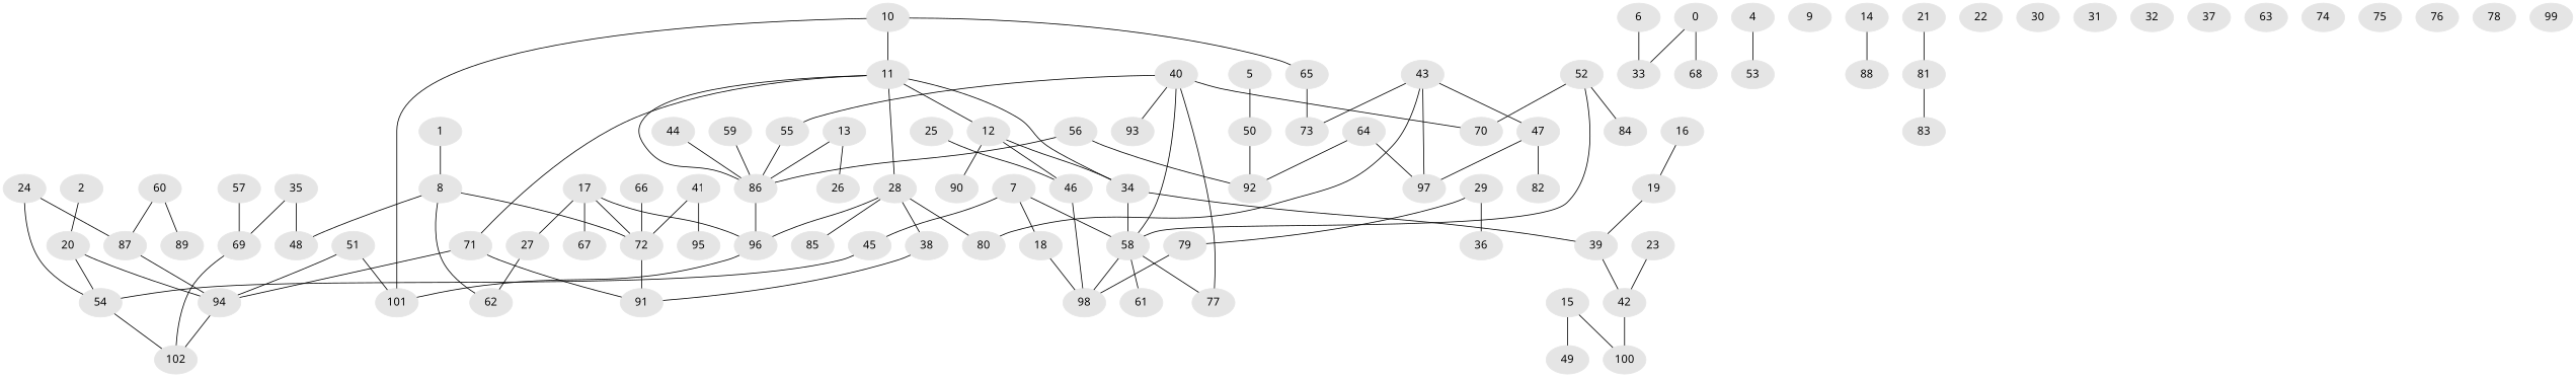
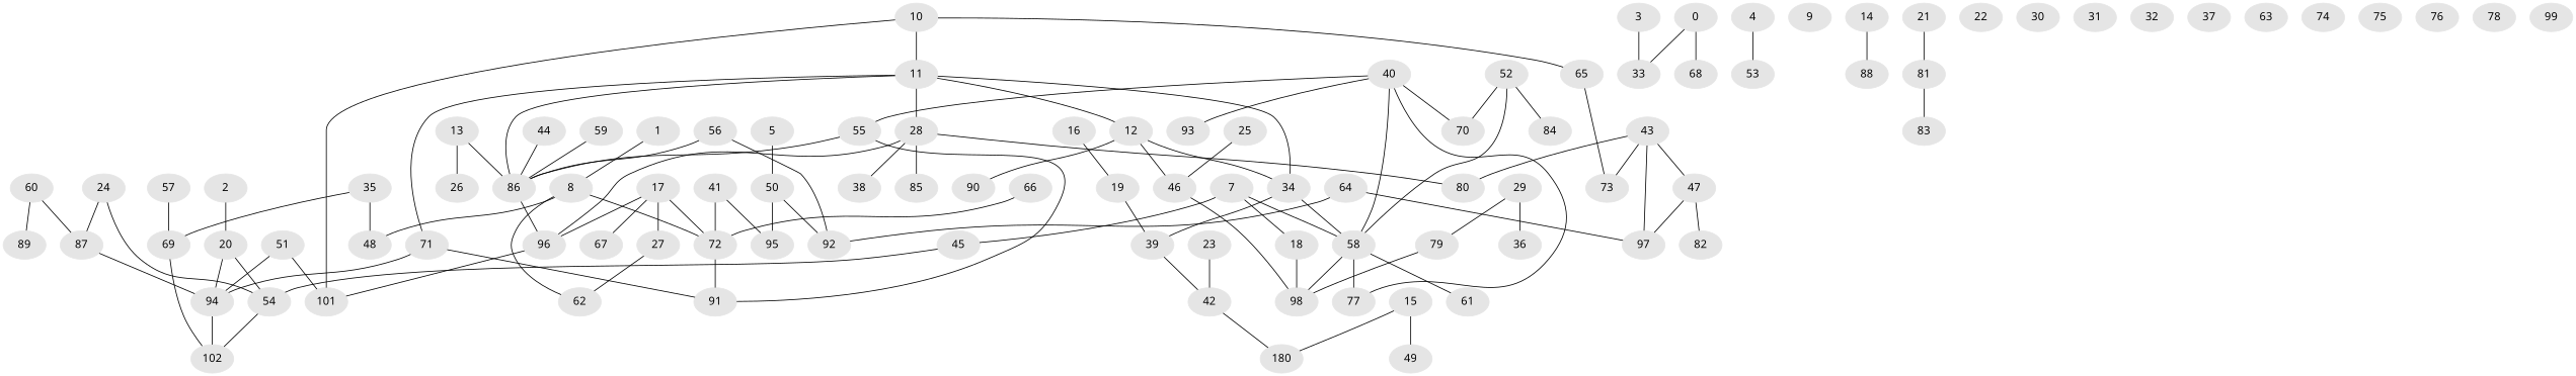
  graph {
    fontname="Noto Sans"
    node [color=gray90 fontname="Noto Sans" style=filled]
    edge [fontname="Noto Sans"]
    1
    8
    48
    62
    72
    2
    20
    54
    94
-   3 [label=6]
+   3
    33
    4
    53
    5
    50
    95
    92
    n18 [label=0]
    68
    7
    18
    45
    58
    98
    77
    61
    91
    9
    10
    11
    65
    101
    12
    28
    34
    71
    86
    73
    46
    90
    96
    38
    80
    85
    39
    13
    26
    14
    88
    15
    49
-   100
+   100 [label=180]
    16
    19
    17
    27
    67
    42
    102
    21
    81
    83
    22
    23
    24
    87
    25
    29
    36
    79
    30
    31
    32
    35
    69
    37
    40
    55
    70
    93
    41
    43
    47
    97
    82
    44
    51
    52
    84
    56
    57
    59
    60
    89
    63
    64
    66
    74
    75
    76
    78
    99
    1 -- 8
    8 -- 48
    8 -- 62
    8 -- 72
    72 -- 91
    2 -- 20
    20 -- 54
    20 -- 94
    54 -- 102
    94 -- 102
    3 -- 33
    4 -- 53
    5 -- 50
+   50 -- 95
    50 -- 92
    n18 -- 33
    n18 -- 68
    7 -- 18
    7 -- 45
    7 -- 58
    18 -- 98
    45 -- 54
    58 -- 98
    58 -- 77
    58 -- 61
    10 -- 11
    10 -- 65
    10 -- 101
    11 -- 12
    11 -- 28
    11 -- 34
    11 -- 71
    11 -- 86
    65 -- 73
    12 -- 34
    12 -- 46
    12 -- 90
    28 -- 96
    28 -- 38
    28 -- 80
    28 -- 85
    34 -- 58
    34 -- 39
    71 -- 94
    71 -- 91
    86 -- 96
    46 -- 98
    96 -- 101
    39 -- 42
    13 -- 86
    13 -- 26
    14 -- 88
    15 -- 49
    15 -- 100
    16 -- 19
    19 -- 39
    17 -- 72
    17 -- 96
    17 -- 27
    17 -- 67
    27 -- 62
    42 -- 100
    21 -- 81
    81 -- 83
    23 -- 42
    24 -- 54
    24 -- 87
    87 -- 94
    25 -- 46
    29 -- 36
    29 -- 79
    79 -- 98
    35 -- 48
    35 -- 69
    69 -- 102
    40 -- 58
    40 -- 77
    40 -- 55
    40 -- 70
    40 -- 93
-   38 -- 91
+   55 -- 91
    55 -- 86
    41 -- 72
    41 -- 95
    43 -- 73
    43 -- 80
    43 -- 47
    43 -- 97
    47 -- 97
    47 -- 82
    44 -- 86
    51 -- 94
    51 -- 101
    52 -- 58
    52 -- 70
    52 -- 84
    56 -- 92
    56 -- 86
    57 -- 69
    59 -- 86
    60 -- 87
    60 -- 89
    64 -- 92
    64 -- 97
    66 -- 72
  }
